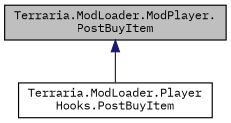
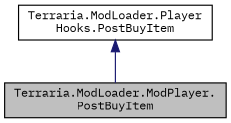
  digraph {
    rankdir=TB
    fontname="IBM Plex Mono"
    node [color=black fontname="IBM Plex Mono" fontsize=10 shape=record style=filled]
    n1 [fillcolor=grey75 fontcolor=black height=0.2 label="Terraria.ModLoader.ModPlayer.\lPostBuyItem" width=0.4]
    n2 [fillcolor=white height=0.2 label="Terraria.ModLoader.Player\lHooks.PostBuyItem" width=0.4]
-   n1 -> n2 [color=midnightblue dir=back fontname="IBM Plex Mono" fontsize=10 labelfontname=Helvetica labelfontsize=10 style=solid]
+   n2 -> n1 [color=midnightblue dir=back fontname="IBM Plex Mono" fontsize=10 labelfontname=Helvetica labelfontsize=10 style=solid]
  }
